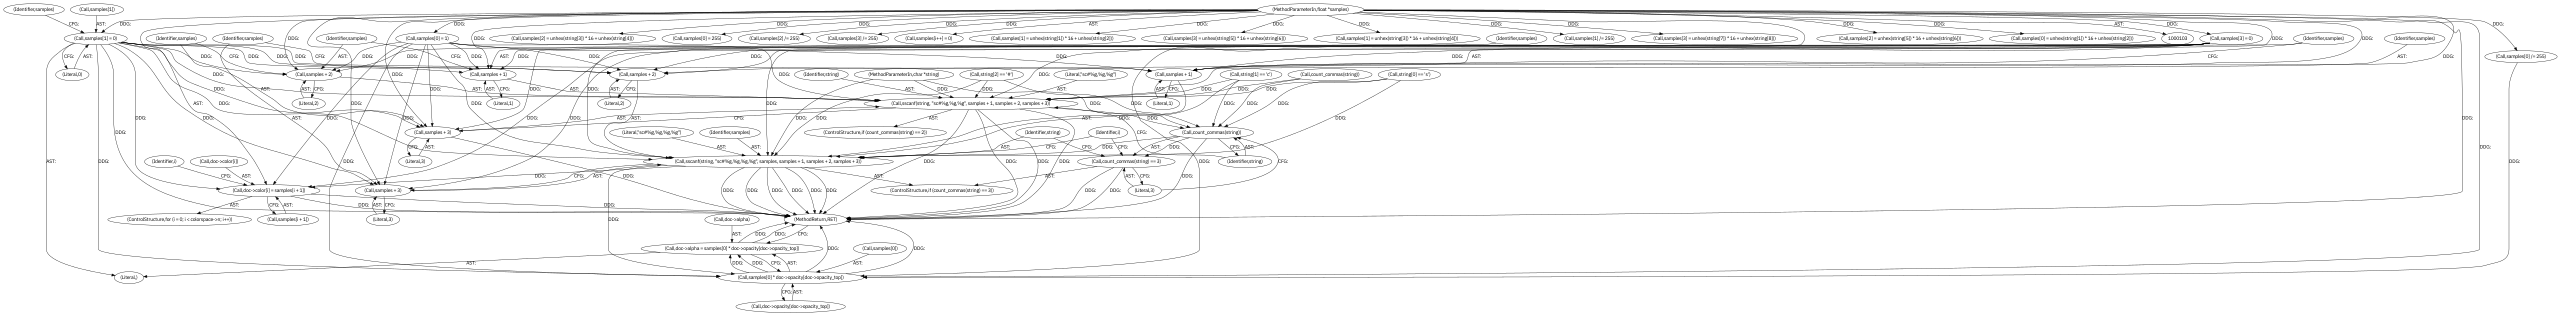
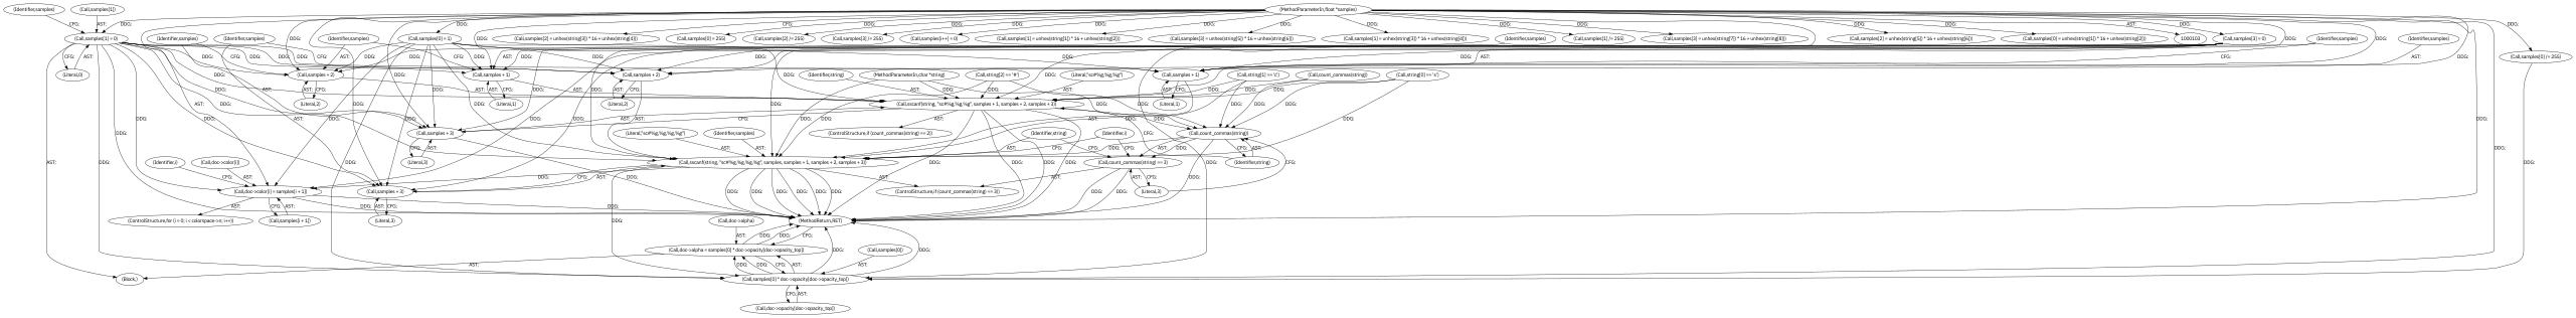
  digraph {
    fontname="IBM Plex Sans"
    node [fontname="IBM Plex Sans"]
    edge [fontname="IBM Plex Sans"]
    n1 [label="(Call,samples[1] = 0)"]
    n2 [label="(Call,sscanf(string, \"sc#%g,%g,%g\", samples + 1, samples + 2, samples + 3))"]
    n3 [label="(Call,sscanf(string, \"sc#%g,%g,%g,%g\", samples, samples + 1, samples + 2, samples + 3))"]
    n4 [label="(Call,doc->color[i] = samples[i + 1])"]
    n5 [label="(Call,samples[0] * doc->opacity[doc->opacity_top])"]
    n6 [label="(Call,samples + 1)"]
    n7 [label="(Call,samples + 2)"]
    n8 [label="(Call,samples + 3)"]
    n9 [label="(Call,samples + 1)"]
    n10 [label="(Call,samples + 2)"]
    n11 [label="(Call,samples + 3)"]
    n12 [label="(Literal,0)"]
    n13 [label="(MethodReturn,RET)"]
-   n14 [label="(Literal,)"]
+   n14 [label="(Block,)"]
    n15 [label="(Call,count_commas(string))"]
    n16 [label="(ControlStructure,if (count_commas(string) == 2))"]
    n17 [label="(ControlStructure,if (count_commas(string) == 3))"]
    n18 [label="(Call,samples[i + 1])"]
    n19 [label="(ControlStructure,for (i = 0; i < colorspace->n; i++))"]
    n20 [label="(Call,doc->alpha = samples[0] * doc->opacity[doc->opacity_top])"]
    n21 [label="(Call,doc->opacity[doc->opacity_top])"]
    n22 [label="(Literal,1)"]
    n23 [label="(Literal,2)"]
    n24 [label="(Literal,3)"]
    n25 [label="(Literal,1)"]
    n26 [label="(Literal,2)"]
    n27 [label="(Literal,3)"]
    n28 [label="(MethodParameterIn,float *samples)"]
    n29 [label="(Call,samples[0] = 1)"]
    n30 [label="(Call,samples[2] = unhex(string[3]) * 16 + unhex(string[4]))"]
    n31 [label="(Call,samples[0] = 255)"]
    n32 [label="(Call,samples[2] /= 255)"]
    n33 [label="(Call,samples[3] /= 255)"]
    n34 [label="(Call,samples[i++] = 0)"]
    n35 [label="(Call,samples[1] = unhex(string[1]) * 16 + unhex(string[2]))"]
    n36 [label="(Call,samples[3] = unhex(string[5]) * 16 + unhex(string[6]))"]
    n37 [label="(Call,samples[0] /= 255)"]
    n38 [label="(Call,samples[1] = unhex(string[3]) * 16 + unhex(string[4]))"]
    n39 [label="(Call,samples[1] /= 255)"]
    n40 [label="(Call,samples[3] = unhex(string[7]) * 16 + unhex(string[8]))"]
    n41 [label="(Call,samples[3] = 0)"]
    n42 [label="(Call,samples[2] = unhex(string[5]) * 16 + unhex(string[6]))"]
    n43 [label="(Call,samples[0] = unhex(string[1]) * 16 + unhex(string[2]))"]
    1000103
    n45 [label="(Call,count_commas(string) == 3)"]
    n46 [label="(Identifier,string)"]
    n47 [label="(Literal,3)"]
    n48 [label="(Identifier,samples)"]
    n49 [label="(Identifier,samples)"]
    n50 [label="(Literal,\"sc#%g,%g,%g,%g\")"]
    n51 [label="(Identifier,samples)"]
    n52 [label="(Identifier,i)"]
    n53 [label="(Literal,\"sc#%g,%g,%g\")"]
    n54 [label="(Call,samples[0])"]
    n55 [label="(Identifier,string)"]
    n56 [label="(Identifier,i)"]
    n57 [label="(Call,samples[1])"]
    n58 [label="(MethodParameterIn,char *string)"]
    n59 [label="(Identifier,samples)"]
    n60 [label="(Call,doc->color[i])"]
    n61 [label="(Call,count_commas(string))"]
    n62 [label="(Identifier,string)"]
    n63 [label="(Identifier,samples)"]
    n64 [label="(Identifier,samples)"]
    n65 [label="(Call,doc->alpha)"]
    n66 [label="(Call,string[2] == '#')"]
    n67 [label="(Call,string[1] == 'c')"]
    n68 [label="(Identifier,samples)"]
    n69 [label="(Identifier,samples)"]
    n70 [label="(Call,string[0] == 's')"]
    n1 -> n2 [label="DDG: "]
    n1 -> n3 [label="DDG: "]
    n1 -> n4 [label="DDG: "]
    n1 -> n5 [label="DDG: "]
    n1 -> n6 [label="DDG: "]
    n1 -> n7 [label="DDG: "]
    n1 -> n8 [label="DDG: "]
    n1 -> n9 [label="DDG: "]
    n1 -> n10 [label="DDG: "]
    n1 -> n11 [label="DDG: "]
    n1 -> n12 [label="CFG: "]
    n1 -> n13 [label="DDG: "]
    n1 -> n14 [label="AST: "]
    n2 -> n8 [label="CFG: "]
    n2 -> n13 [label="DDG: "]
    n2 -> n13 [label="DDG: "]
    n2 -> n13 [label="DDG: "]
    n2 -> n13 [label="DDG: "]
    n2 -> n15 [label="DDG: "]
    n2 -> n16 [label="AST: "]
    n3 -> n4 [label="DDG: "]
    n3 -> n5 [label="DDG: "]
    n3 -> n11 [label="CFG: "]
    n3 -> n13 [label="DDG: "]
    n3 -> n13 [label="DDG: "]
    n3 -> n13 [label="DDG: "]
    n3 -> n13 [label="DDG: "]
    n3 -> n13 [label="DDG: "]
    n3 -> n13 [label="DDG: "]
    n3 -> n17 [label="AST: "]
    n4 -> n13 [label="DDG: "]
    n4 -> n13 [label="DDG: "]
    n4 -> n18 [label="CFG: "]
    n4 -> n19 [label="AST: "]
    n5 -> n13 [label="DDG: "]
    n5 -> n13 [label="DDG: "]
    n5 -> n20 [label="AST: "]
    n5 -> n20 [label="DDG: "]
    n5 -> n20 [label="DDG: "]
    n5 -> n21 [label="CFG: "]
    n6 -> n2 [label="AST: "]
    n6 -> n22 [label="CFG: "]
    n7 -> n2 [label="AST: "]
    n7 -> n23 [label="CFG: "]
    n8 -> n2 [label="AST: "]
    n8 -> n13 [label="DDG: "]
    n8 -> n24 [label="CFG: "]
    n9 -> n3 [label="AST: "]
    n9 -> n25 [label="CFG: "]
    n10 -> n3 [label="AST: "]
    n10 -> n26 [label="CFG: "]
    n11 -> n3 [label="AST: "]
    n11 -> n27 [label="CFG: "]
    n12 -> n1 [label="AST: "]
    n13 -> n20 [label="CFG: "]
    n15 -> n3 [label="DDG: "]
    n15 -> n13 [label="DDG: "]
    n15 -> n45 [label="AST: "]
    n15 -> n45 [label="DDG: "]
    n15 -> n46 [label="CFG: "]
    n18 -> n4 [label="AST: "]
    n20 -> n5 [label="CFG: "]
    n20 -> n13 [label="DDG: "]
    n20 -> n13 [label="DDG: "]
    n20 -> n14 [label="AST: "]
    n21 -> n5 [label="AST: "]
    n22 -> n6 [label="AST: "]
    n23 -> n7 [label="AST: "]
    n24 -> n8 [label="AST: "]
    n25 -> n9 [label="AST: "]
    n26 -> n10 [label="AST: "]
    n27 -> n11 [label="AST: "]
    n28 -> n1 [label="DDG: "]
    n28 -> n2 [label="DDG: "]
    n28 -> n3 [label="DDG: "]
    n28 -> n4 [label="AST: "]
    n28 -> n5 [label="DDG: "]
    n28 -> n6 [label="DDG: "]
    n28 -> n7 [label="DDG: "]
    n28 -> n8 [label="DDG: "]
    n28 -> n9 [label="DDG: "]
    n28 -> n10 [label="DDG: "]
    n28 -> n11 [label="DDG: "]
    n28 -> n13 [label="DDG: "]
    n28 -> n29 [label="DDG: "]
-   n28 -> n30 [label="DDG: "]
+   n28 -> n30 [label="CFG: "]
    n28 -> n31 [label="DDG: "]
    n28 -> n32 [label="DDG: "]
    n28 -> n33 [label="DDG: "]
-   n28 -> n34 [label="AST: "]
+   n28 -> n34 [label="DDG: "]
    n28 -> n35 [label="DDG: "]
    n28 -> n36 [label="DDG: "]
    n28 -> n37 [label="DDG: "]
    n28 -> n38 [label="DDG: "]
    n28 -> n39 [label="DDG: "]
    n28 -> n40 [label="DDG: "]
    n28 -> n41 [label="DDG: "]
    n28 -> n42 [label="DDG: "]
    n28 -> n43 [label="DDG: "]
    n28 -> 1000103 [label="AST: "]
    n29 -> n2 [label="DDG: "]
    n29 -> n3 [label="DDG: "]
    n29 -> n4 [label="DDG: "]
    n29 -> n5 [label="DDG: "]
    n29 -> n6 [label="DDG: "]
    n29 -> n7 [label="DDG: "]
    n29 -> n8 [label="DDG: "]
    n29 -> n9 [label="DDG: "]
    n29 -> n10 [label="DDG: "]
    n29 -> n11 [label="DDG: "]
    n37 -> n5 [label="DDG: "]
    n41 -> n2 [label="DDG: "]
    n41 -> n3 [label="DDG: "]
    n41 -> n4 [label="DDG: "]
    n41 -> n5 [label="DDG: "]
    n41 -> n6 [label="DDG: "]
    n41 -> n7 [label="DDG: "]
    n41 -> n8 [label="DDG: "]
    n41 -> n9 [label="DDG: "]
    n41 -> n10 [label="DDG: "]
    n41 -> n11 [label="DDG: "]
    n45 -> n13 [label="DDG: "]
    n45 -> n13 [label="DDG: "]
    n45 -> n17 [label="AST: "]
    n45 -> n47 [label="CFG: "]
    n46 -> n2 [label="CFG: "]
    n46 -> n15 [label="AST: "]
    n47 -> n15 [label="CFG: "]
    n47 -> n45 [label="AST: "]
    n48 -> n1 [label="CFG: "]
    n49 -> n6 [label="CFG: "]
    n49 -> n7 [label="AST: "]
    n50 -> n3 [label="AST: "]
    n51 -> n9 [label="AST: "]
    n52 -> n3 [label="CFG: "]
    n52 -> n45 [label="CFG: "]
    n53 -> n2 [label="AST: "]
    n54 -> n5 [label="AST: "]
    n55 -> n3 [label="AST: "]
    n55 -> n45 [label="CFG: "]
    n56 -> n4 [label="CFG: "]
    n57 -> n1 [label="AST: "]
    n58 -> n2 [label="DDG: "]
    n58 -> n3 [label="DDG: "]
    n58 -> n15 [label="DDG: "]
    n59 -> n9 [label="CFG: "]
    n59 -> n10 [label="AST: "]
    n60 -> n4 [label="AST: "]
    n61 -> n2 [label="DDG: "]
    n61 -> n15 [label="DDG: "]
    n62 -> n2 [label="AST: "]
    n63 -> n6 [label="AST: "]
    n64 -> n7 [label="CFG: "]
    n64 -> n8 [label="AST: "]
    n65 -> n20 [label="AST: "]
    n66 -> n2 [label="DDG: "]
    n66 -> n3 [label="DDG: "]
    n66 -> n15 [label="DDG: "]
    n67 -> n2 [label="DDG: "]
    n67 -> n3 [label="DDG: "]
    n67 -> n15 [label="DDG: "]
    n68 -> n3 [label="AST: "]
    n69 -> n10 [label="CFG: "]
    n69 -> n11 [label="AST: "]
    n70 -> n2 [label="DDG: "]
    n70 -> n3 [label="DDG: "]
    n70 -> n15 [label="DDG: "]
  }
